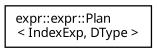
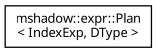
  digraph {
    rankdir=LR
    fontname="Noto Sans"
-   n1 [color=black fillcolor=white fontname="Noto Sans" fontsize=10 height=0.2 label="expr::expr::Plan\l\< IndexExp, DType \>" shape=record style=filled width=0.4]
+   n1 [color=black fillcolor=white fontname="Noto Sans" fontsize=10 height=0.2 label="mshadow::expr::Plan\l\< IndexExp, DType \>" shape=record style=filled width=0.4]
  }
